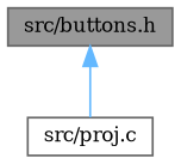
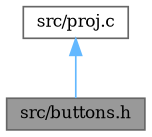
  digraph {
    fontname="DejaVu Serif"
    node [fontname="DejaVu Serif" fontsize=10 shape=box style=filled]
    n1 [color=gray40 fillcolor=grey60 fontcolor=black height=0.2 label="src/buttons.h" width=0.4]
    n2 [color=grey40 fillcolor=white height=0.2 label="src/proj.c" width=0.4]
-   n1 -> n2 [color=steelblue1 dir=back fontname="DejaVu Serif" fontsize=10 labelfontname=Helvetica labelfontsize=10 style=solid]
+   n2 -> n1 [color=steelblue1 dir=back fontname="DejaVu Serif" fontsize=10 labelfontname=Helvetica labelfontsize=10 style=solid]
  }
